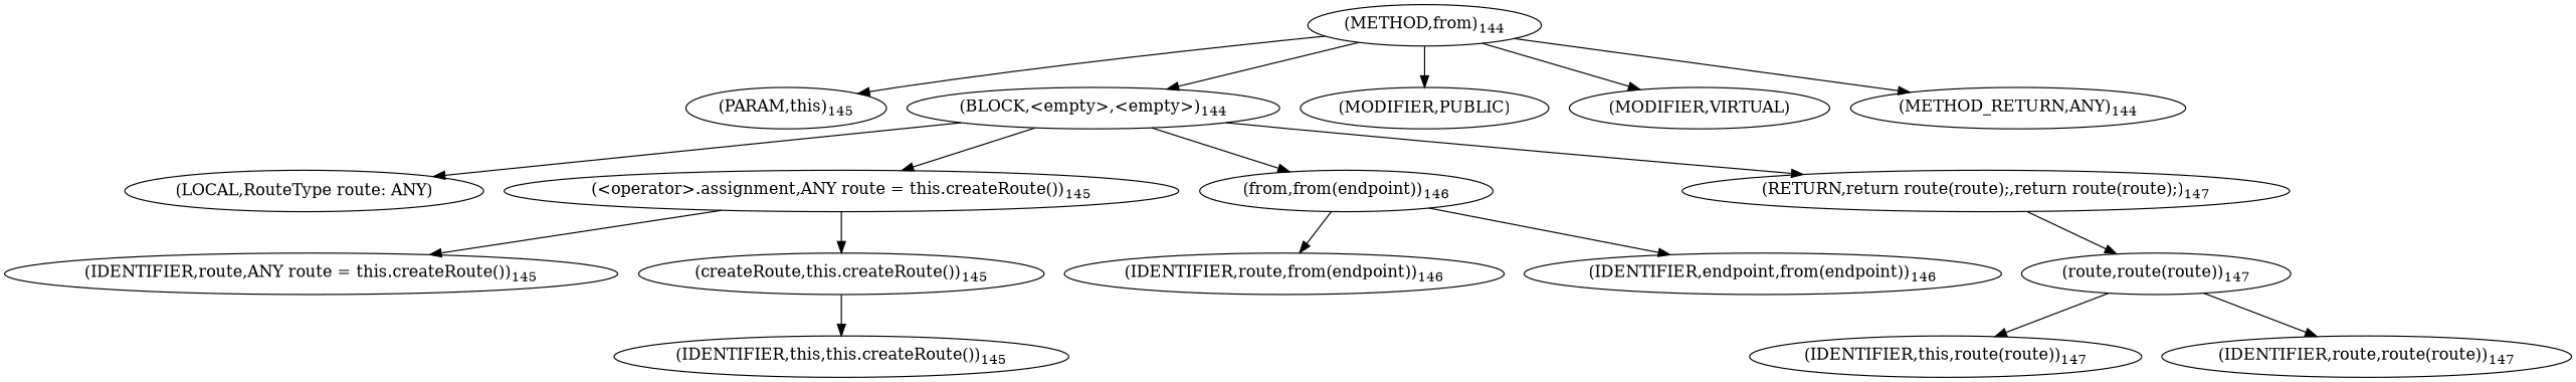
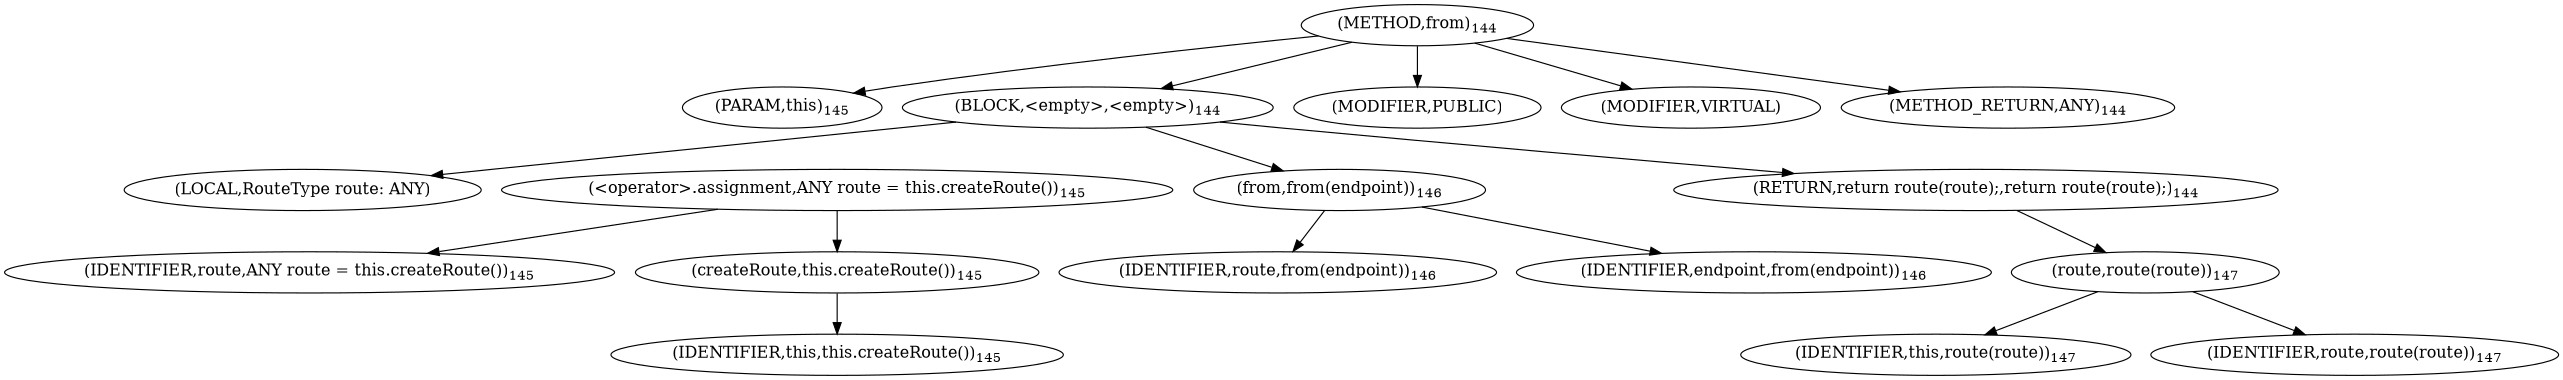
  digraph {
    n1 [label=<(METHOD,from)<SUB>144</SUB>>]
    n2 [label=<(PARAM,this)<SUB>145</SUB>>]
    n3 [label=<(BLOCK,&lt;empty&gt;,&lt;empty&gt;)<SUB>144</SUB>>]
    n4 [label=<(MODIFIER,PUBLIC)>]
    n5 [label=<(MODIFIER,VIRTUAL)>]
    n6 [label=<(METHOD_RETURN,ANY)<SUB>144</SUB>>]
    n7 [label=<(LOCAL,RouteType route: ANY)>]
    n8 [label=<(&lt;operator&gt;.assignment,ANY route = this.createRoute())<SUB>145</SUB>>]
    n9 [label=<(from,from(endpoint))<SUB>146</SUB>>]
-   n10 [label=<(RETURN,return route(route);,return route(route);)<SUB>147</SUB>>]
+   n10 [label=<(RETURN,return route(route);,return route(route);)<SUB>144</SUB>>]
    n11 [label=<(IDENTIFIER,route,ANY route = this.createRoute())<SUB>145</SUB>>]
    n12 [label=<(createRoute,this.createRoute())<SUB>145</SUB>>]
    n13 [label=<(IDENTIFIER,route,from(endpoint))<SUB>146</SUB>>]
    n14 [label=<(IDENTIFIER,endpoint,from(endpoint))<SUB>146</SUB>>]
    n15 [label=<(route,route(route))<SUB>147</SUB>>]
    n16 [label=<(IDENTIFIER,this,this.createRoute())<SUB>145</SUB>>]
    n17 [label=<(IDENTIFIER,this,route(route))<SUB>147</SUB>>]
    n18 [label=<(IDENTIFIER,route,route(route))<SUB>147</SUB>>]
    n1 -> n2
    n1 -> n3
    n1 -> n4
    n1 -> n5
    n1 -> n6
    n3 -> n7
-   n3 -> n8
    n3 -> n9
    n3 -> n10
    n8 -> n11
    n8 -> n12
    n9 -> n13
    n9 -> n14
    n10 -> n15
    n12 -> n16
    n15 -> n17
    n15 -> n18
  }
